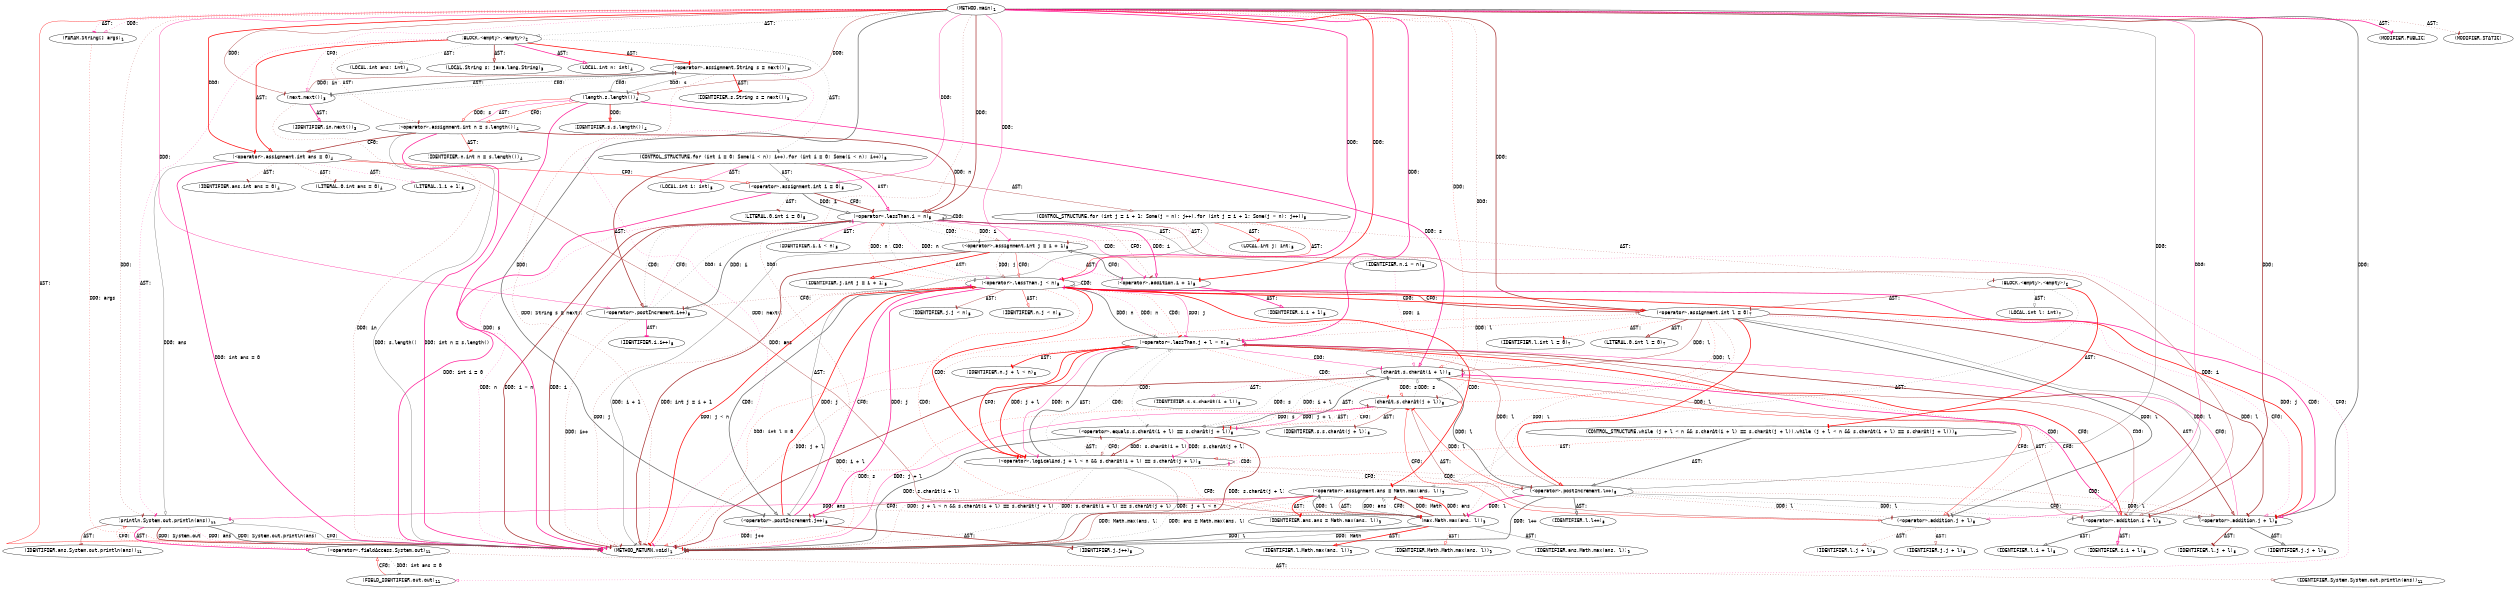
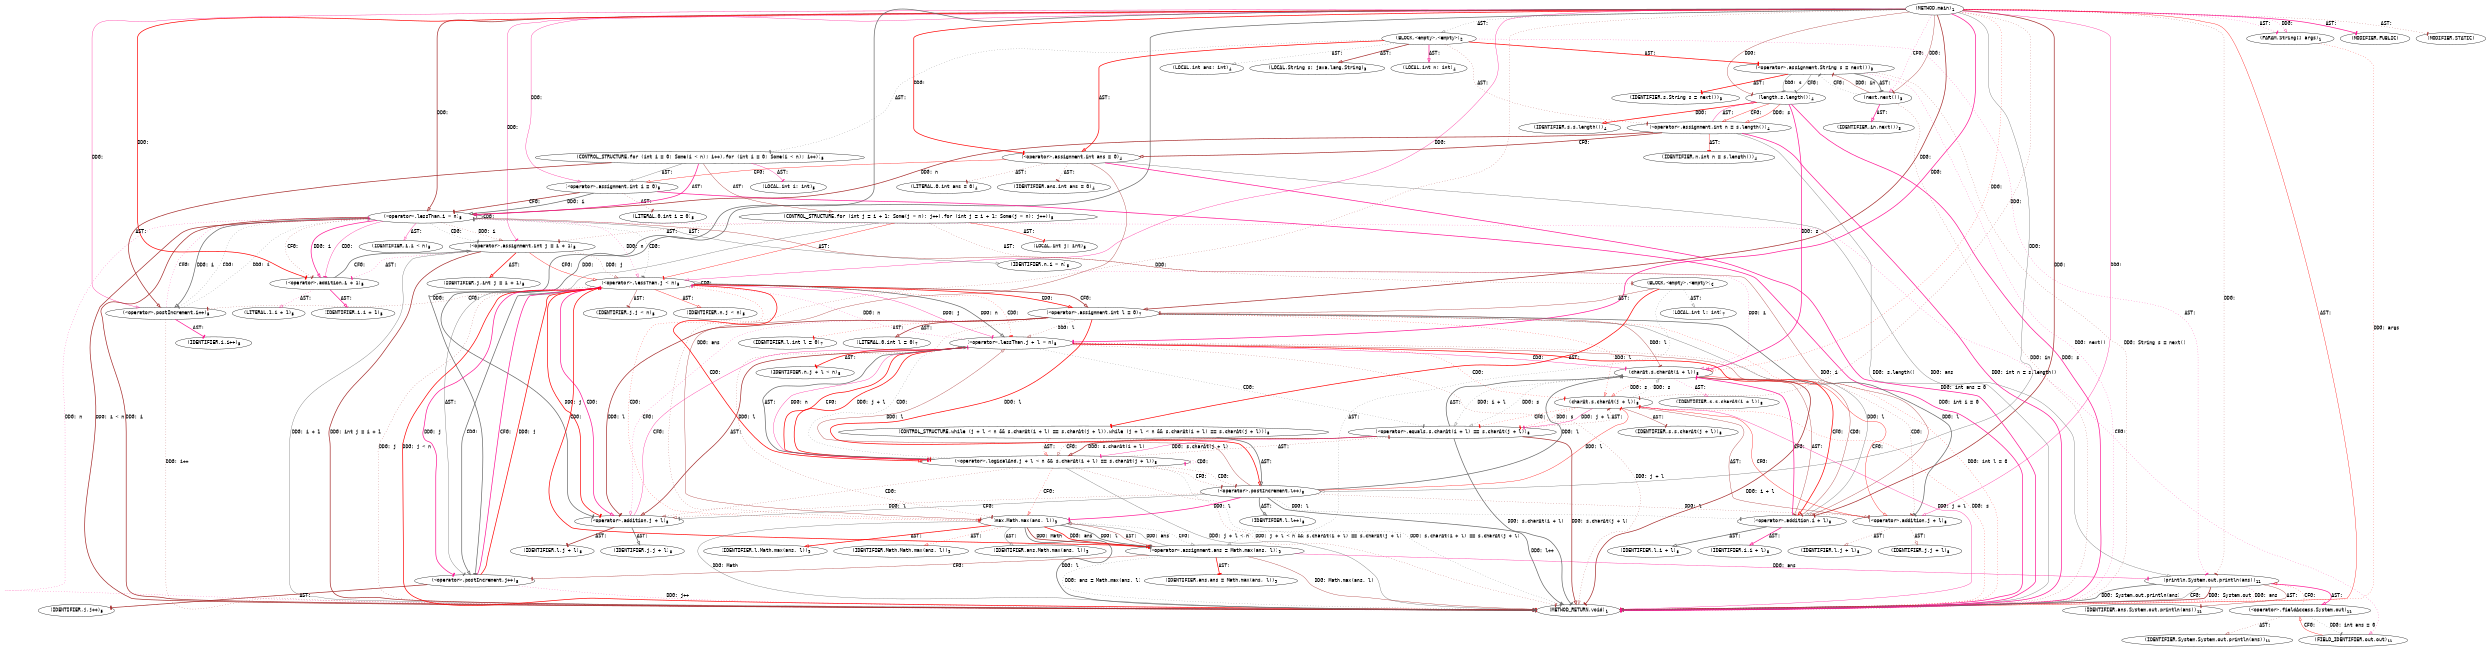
  digraph {
    fontname="DejaVu Sans Mono"
    node [fontname="DejaVu Sans Mono"]
    edge [arrowhead=tee color=brown fontname="DejaVu Sans Mono" style=dotted]
    n1 [label=<(METHOD,main)<SUB>1</SUB>>]
    n2 [label=<(PARAM,String[] args)<SUB>1</SUB>>]
    n3 [label=<(BLOCK,&lt;empty&gt;,&lt;empty&gt;)<SUB>2</SUB>>]
    n4 [label=<(next,next())<SUB>3</SUB>>]
    n5 [label=<(length,s.length())<SUB>4</SUB>>]
    n6 [label=<(&lt;operator&gt;.assignment,int ans = 0)<SUB>4</SUB>>]
    n7 [label=<(&lt;operator&gt;.assignment,int i = 0)<SUB>5</SUB>>]
    n8 [label=<(&lt;operator&gt;.lessThan,i &lt; n)<SUB>5</SUB>>]
    n9 [label=<(&lt;operator&gt;.postIncrement,i++)<SUB>5</SUB>>]
    n10 [label=<(&lt;operator&gt;.assignment,int j = i + 1)<SUB>5</SUB>>]
    n11 [label=<(&lt;operator&gt;.addition,i + 1)<SUB>5</SUB>>]
    n12 [label=<(&lt;operator&gt;.lessThan,j &lt; n)<SUB>5</SUB>>]
    n13 [label=<(&lt;operator&gt;.postIncrement,j++)<SUB>5</SUB>>]
    n14 [label=<(&lt;operator&gt;.assignment,int l = 0)<SUB>7</SUB>>]
    n15 [label=<(&lt;operator&gt;.lessThan,j + l &lt; n)<SUB>8</SUB>>]
    n16 [label=<(&lt;operator&gt;.addition,j + l)<SUB>8</SUB>>]
    n17 [label=<(charAt,s.charAt(i + l))<SUB>8</SUB>>]
    n18 [label=<(&lt;operator&gt;.addition,i + l)<SUB>8</SUB>>]
    n19 [label=<(charAt,s.charAt(j + l))<SUB>8</SUB>>]
    n20 [label=<(&lt;operator&gt;.addition,j + l)<SUB>8</SUB>>]
    n21 [label=<(&lt;operator&gt;.postIncrement,l++)<SUB>8</SUB>>]
    n22 [label=<(max,Math.max(ans, l))<SUB>9</SUB>>]
    n23 [label=<(println,System.out.println(ans))<SUB>11</SUB>>]
    n24 [label=<(MODIFIER,PUBLIC)>]
    n25 [label=<(MODIFIER,STATIC)>]
    n26 [label=<(METHOD_RETURN,void)<SUB>1</SUB>>]
    n27 [label=<(LOCAL,String s: java.lang.String)<SUB>3</SUB>>]
    n28 [label=<(&lt;operator&gt;.assignment,String s = next())<SUB>3</SUB>>]
    n29 [label=<(LOCAL,int n: int)<SUB>4</SUB>>]
    n30 [label=<(LOCAL,int ans: int)<SUB>4</SUB>>]
    n31 [label=<(&lt;operator&gt;.assignment,int n = s.length())<SUB>4</SUB>>]
    n32 [label=<(CONTROL_STRUCTURE,for (int i = 0; Some(i &lt; n); i++),for (int i = 0; Some(i &lt; n); i++))<SUB>5</SUB>>]
    n33 [label=<(IDENTIFIER,in,next())<SUB>3</SUB>>]
    n34 [label=<(IDENTIFIER,s,s.length())<SUB>4</SUB>>]
    n35 [label=<(IDENTIFIER,ans,int ans = 0)<SUB>4</SUB>>]
    n36 [label=<(LITERAL,0,int ans = 0)<SUB>4</SUB>>]
    n37 [label=<(LITERAL,0,int i = 0)<SUB>5</SUB>>]
    n38 [label=<(IDENTIFIER,i,i &lt; n)<SUB>5</SUB>>]
    n39 [label=<(IDENTIFIER,n,i &lt; n)<SUB>5</SUB>>]
    n40 [label=<(FIELD_IDENTIFIER,out,out)<SUB>11</SUB>>]
    n41 [label=<(IDENTIFIER,i,i++)<SUB>5</SUB>>]
    n42 [label=<(IDENTIFIER,j,int j = i + 1)<SUB>5</SUB>>]
    n43 [label=<(IDENTIFIER,i,i + 1)<SUB>5</SUB>>]
    n44 [label=<(LITERAL,1,i + 1)<SUB>5</SUB>>]
    n45 [label=<(IDENTIFIER,j,j &lt; n)<SUB>5</SUB>>]
    n46 [label=<(IDENTIFIER,n,j &lt; n)<SUB>5</SUB>>]
    n47 [label=<(&lt;operator&gt;.logicalAnd,j + l &lt; n &amp;&amp; s.charAt(i + l) == s.charAt(j + l))<SUB>8</SUB>>]
    n48 [label=<(&lt;operator&gt;.assignment,ans = Math.max(ans, l))<SUB>9</SUB>>]
    n49 [label=<(IDENTIFIER,j,j++)<SUB>5</SUB>>]
    n50 [label=<(IDENTIFIER,l,int l = 0)<SUB>7</SUB>>]
    n51 [label=<(LITERAL,0,int l = 0)<SUB>7</SUB>>]
    n52 [label=<(&lt;operator&gt;.equals,s.charAt(i + l) == s.charAt(j + l))<SUB>8</SUB>>]
    n53 [label=<(IDENTIFIER,n,j + l &lt; n)<SUB>8</SUB>>]
    n54 [label=<(IDENTIFIER,j,j + l)<SUB>8</SUB>>]
    n55 [label=<(IDENTIFIER,l,j + l)<SUB>8</SUB>>]
    n56 [label=<(IDENTIFIER,s,s.charAt(i + l))<SUB>8</SUB>>]
    n57 [label=<(IDENTIFIER,i,i + l)<SUB>8</SUB>>]
    n58 [label=<(IDENTIFIER,l,i + l)<SUB>8</SUB>>]
    n59 [label=<(IDENTIFIER,s,s.charAt(j + l))<SUB>8</SUB>>]
    n60 [label=<(IDENTIFIER,j,j + l)<SUB>8</SUB>>]
    n61 [label=<(IDENTIFIER,l,j + l)<SUB>8</SUB>>]
    n62 [label=<(IDENTIFIER,l,l++)<SUB>8</SUB>>]
    n63 [label=<(IDENTIFIER,Math,Math.max(ans, l))<SUB>9</SUB>>]
    n64 [label=<(IDENTIFIER,ans,Math.max(ans, l))<SUB>9</SUB>>]
    n65 [label=<(IDENTIFIER,l,Math.max(ans, l))<SUB>9</SUB>>]
    n66 [label=<(&lt;operator&gt;.fieldAccess,System.out)<SUB>11</SUB>>]
    n67 [label=<(IDENTIFIER,ans,System.out.println(ans))<SUB>11</SUB>>]
    n68 [label=<(IDENTIFIER,s,String s = next())<SUB>3</SUB>>]
    n69 [label=<(IDENTIFIER,n,int n = s.length())<SUB>4</SUB>>]
    n70 [label=<(LOCAL,int i: int)<SUB>5</SUB>>]
    n71 [label=<(CONTROL_STRUCTURE,for (int j = i + 1; Some(j &lt; n); j++),for (int j = i + 1; Some(j &lt; n); j++))<SUB>5</SUB>>]
    n72 [label=<(LOCAL,int j: int)<SUB>5</SUB>>]
    n73 [label=<(BLOCK,&lt;empty&gt;,&lt;empty&gt;)<SUB>6</SUB>>]
    n74 [label=<(LOCAL,int l: int)<SUB>7</SUB>>]
    n75 [label=<(CONTROL_STRUCTURE,while (j + l &lt; n &amp;&amp; s.charAt(i + l) == s.charAt(j + l)),while (j + l &lt; n &amp;&amp; s.charAt(i + l) == s.charAt(j + l)))<SUB>8</SUB>>]
    n76 [label=<(IDENTIFIER,ans,ans = Math.max(ans, l))<SUB>9</SUB>>]
    n77 [label=<(IDENTIFIER,System,System.out.println(ans))<SUB>11</SUB>>]
    n1 -> n2 [color=deeppink label="AST: "]
    n1 -> n2 [arrowhead=onormal color=deeppink label="DDG: "]
    n1 -> n3 [arrowhead=onormal color=gray40 label="AST: "]
    n1 -> n4 [arrowhead=onormal color=deeppink label="CFG: "]
    n1 -> n4 [label="DDG: " style=solid]
    n1 -> n5 [label="DDG: " style=solid]
    n1 -> n6 [color=red label="DDG: " style=bold]
    n1 -> n7 [arrowhead=onormal color=deeppink label="DDG: " style=solid]
    n1 -> n8 [arrowhead=onormal label="DDG: " style=bold]
    n1 -> n9 [arrowhead=onormal color=deeppink label="DDG: " style=solid]
    n1 -> n10 [color=deeppink label="DDG: " style=solid]
    n1 -> n11 [color=red label="DDG: " style=bold]
-   n1 -> n12 [arrowhead=onormal color=deeppink label="DDG: " style=bold]
+   n1 -> n12 [arrowhead=onormal color=deeppink label="DDG: " style=solid]
    n1 -> n13 [color=gray40 label="DDG: " style=bold]
    n1 -> n14 [arrowhead=onormal label="DDG: " style=bold]
    n1 -> n15 [color=deeppink label="DDG: " style=bold]
    n1 -> n16 [color=gray40 label="DDG: " style=bold]
    n1 -> n17 [arrowhead=onormal color=red label="DDG: "]
    n1 -> n18 [label="DDG: " style=bold]
    n1 -> n19 [label="DDG: "]
    n1 -> n20 [arrowhead=onormal color=deeppink label="DDG: " style=solid]
    n1 -> n21 [arrowhead=onormal color=gray40 label="DDG: " style=solid]
    n1 -> n22 [arrowhead=onormal label="DDG: "]
    n1 -> n23 [label="DDG: "]
    n1 -> n24 [color=deeppink label="AST: " style=bold]
    n1 -> n25 [label="AST: "]
    n1 -> n26 [color=red label="AST: " style=solid]
    n2 -> n26 [color=red label="DDG: args"]
    n3 -> n6 [arrowhead=onormal color=red label="AST: " style=bold]
    n3 -> n23 [color=deeppink label="AST: "]
    n3 -> n27 [arrowhead=onormal label="AST: " style=bold]
    n3 -> n28 [color=red label="AST: " style=bold]
    n3 -> n29 [arrowhead=onormal color=deeppink label="AST: " style=bold]
    n3 -> n30 [arrowhead=onormal color=gray40 label="AST: "]
    n3 -> n31 [label="AST: "]
    n3 -> n32 [color=gray40 label="AST: "]
    n4 -> n26 [arrowhead=onormal label="DDG: in"]
    n4 -> n28 [color=gray40 label="CFG: "]
    n4 -> n28 [label="DDG: in" style=solid]
    n4 -> n33 [arrowhead=onormal color=deeppink label="AST: " style=bold]
    n5 -> n17 [arrowhead=onormal color=deeppink label="DDG: s" style=bold]
    n5 -> n26 [color=deeppink label="DDG: s" style=bold]
    n5 -> n31 [arrowhead=onormal color=red label="CFG: " style=solid]
    n5 -> n31 [arrowhead=onormal color=red label="DDG: s" style=solid]
    n5 -> n34 [arrowhead=onormal color=red label="DDG: " style=bold]
    n6 -> n7 [arrowhead=onormal color=red label="CFG: " style=solid]
    n6 -> n22 [label="DDG: ans" style=solid]
    n6 -> n23 [arrowhead=onormal color=gray40 label="DDG: ans" style=solid]
    n6 -> n26 [color=deeppink label="DDG: int ans = 0" style=bold]
    n6 -> n35 [label="AST: "]
    n6 -> n36 [label="AST: "]
    n7 -> n8 [label="CFG: " style=bold]
    n7 -> n8 [arrowhead=onormal color=gray40 label="DDG: i" style=bold]
    n7 -> n26 [color=deeppink label="DDG: int i = 0" style=bold]
    n7 -> n37 [label="AST: "]
    n8 -> n8 [color=gray40 label="CDG: " style=bold]
    n8 -> n9 [arrowhead=onormal color=gray40 label="DDG: i" style=bold]
    n8 -> n9 [color=gray40 label="CDG: "]
    n8 -> n10 [arrowhead=onormal label="DDG: i"]
    n8 -> n10 [color=gray40 label="CDG: "]
    n8 -> n11 [label="CFG: "]
    n8 -> n11 [arrowhead=onormal color=deeppink label="DDG: i" style=bold]
    n8 -> n11 [color=deeppink label="CDG: " style=solid]
    n8 -> n12 [arrowhead=onormal color=deeppink label="DDG: n"]
    n8 -> n12 [color=gray40 label="CDG: "]
    n8 -> n18 [arrowhead=onormal label="DDG: i" style=solid]
    n8 -> n26 [label="DDG: i" style=bold]
    n8 -> n26 [color=deeppink label="DDG: n"]
    n8 -> n26 [arrowhead=onormal label="DDG: i &lt; n" style=bold]
    n8 -> n38 [arrowhead=onormal color=deeppink label="AST: " style=solid]
    n8 -> n39 [arrowhead=onormal color=gray40 label="AST: " style=solid]
    n8 -> n40 [arrowhead=onormal color=deeppink label="CFG: "]
    n9 -> n8 [color=deeppink label="CFG: "]
    n9 -> n8 [arrowhead=onormal color=gray40 label="DDG: i"]
    n9 -> n26 [arrowhead=onormal label="DDG: i++"]
    n9 -> n41 [color=deeppink label="AST: " style=bold]
    n10 -> n11 [color=deeppink label="AST: "]
    n10 -> n12 [arrowhead=onormal color=red label="CFG: " style=solid]
    n10 -> n12 [arrowhead=onormal label="DDG: j"]
    n10 -> n26 [color=gray40 label="DDG: i + 1" style=solid]
    n10 -> n26 [arrowhead=onormal label="DDG: int j = i + 1" style=bold]
    n10 -> n42 [arrowhead=onormal color=red label="AST: " style=bold]
    n11 -> n10 [arrowhead=onormal color=gray40 label="CFG: " style=bold]
    n11 -> n43 [arrowhead=onormal color=deeppink label="AST: " style=bold]
-   n6 -> n44 [arrowhead=onormal color=deeppink label="AST: "]
-   n12 -> n8 [arrowhead=onormal color=red label="DDG: n"]
+   n11 -> n44 [arrowhead=onormal color=deeppink label="AST: "]
    n12 -> n9 [label="CFG: "]
    n12 -> n12 [arrowhead=onormal color=gray40 label="CDG: " style=solid]
    n12 -> n13 [color=deeppink label="DDG: j" style=bold]
    n12 -> n13 [arrowhead=onormal color=gray40 label="CDG: " style=bold]
    n12 -> n14 [arrowhead=onormal label="CFG: " style=bold]
    n12 -> n14 [arrowhead=onormal color=red label="CDG: " style=bold]
    n12 -> n15 [color=deeppink label="DDG: j" style=solid]
    n12 -> n15 [arrowhead=onormal color=gray40 label="DDG: n" style=bold]
    n12 -> n15 [color=red label="CDG: "]
    n12 -> n16 [color=red label="DDG: j" style=bold]
    n12 -> n16 [arrowhead=onormal color=deeppink label="CDG: " style=bold]
    n12 -> n22 [color=red label="CDG: "]
    n12 -> n26 [label="DDG: j"]
    n12 -> n26 [color=red label="DDG: j &lt; n" style=bold]
    n12 -> n45 [label="AST: " style=solid]
    n12 -> n46 [arrowhead=onormal color=red label="AST: " style=solid]
    n12 -> n47 [arrowhead=onormal color=red label="CDG: " style=bold]
    n12 -> n48 [color=red label="CDG: " style=bold]
    n13 -> n12 [color=deeppink label="CFG: " style=bold]
    n13 -> n12 [arrowhead=onormal color=red label="DDG: j" style=bold]
    n13 -> n26 [arrowhead=onormal color=deeppink label="DDG: j++"]
    n13 -> n49 [label="AST: " style=bold]
    n14 -> n15 [arrowhead=onormal label="DDG: l"]
    n14 -> n16 [arrowhead=onormal color=deeppink label="CFG: "]
    n14 -> n16 [label="DDG: l" style=bold]
    n14 -> n17 [label="DDG: l" style=solid]
    n14 -> n18 [arrowhead=onormal color=gray40 label="DDG: l" style=solid]
    n14 -> n19 [arrowhead=onormal color=red label="DDG: l"]
    n14 -> n20 [color=gray40 label="DDG: l" style=bold]
    n14 -> n21 [arrowhead=onormal color=red label="DDG: l" style=bold]
    n14 -> n22 [label="DDG: l"]
    n14 -> n26 [arrowhead=onormal color=red label="DDG: int l = 0"]
    n14 -> n50 [color=red label="AST: "]
    n14 -> n51 [arrowhead=onormal label="AST: " style=bold]
    n15 -> n12 [color=deeppink label="DDG: n"]
    n15 -> n16 [arrowhead=onormal label="AST: " style=bold]
    n15 -> n17 [color=deeppink label="CDG: " style=solid]
    n15 -> n18 [arrowhead=onormal color=red label="CFG: " style=bold]
    n15 -> n18 [label="CDG: " style=solid]
    n15 -> n19 [color=red label="CDG: "]
    n15 -> n20 [label="CDG: "]
    n15 -> n26 [arrowhead=onormal label="DDG: j + l"]
    n15 -> n47 [color=red label="CFG: " style=bold]
    n15 -> n47 [color=red label="DDG: j + l" style=bold]
    n15 -> n47 [color=deeppink label="DDG: n" style=solid]
    n15 -> n52 [color=gray40 label="CDG: "]
    n15 -> n53 [color=red label="AST: " style=bold]
    n16 -> n15 [color=deeppink label="CFG: " style=solid]
    n16 -> n54 [arrowhead=onormal color=gray40 label="AST: " style=bold]
    n16 -> n55 [label="AST: " style=bold]
    n17 -> n18 [label="AST: " style=solid]
    n17 -> n19 [arrowhead=onormal color=red label="DDG: s"]
    n17 -> n20 [arrowhead=onormal color=red label="CFG: " style=solid]
    n17 -> n26 [label="DDG: i + l" style=bold]
    n17 -> n52 [arrowhead=onormal color=gray40 label="DDG: s"]
    n17 -> n52 [arrowhead=onormal color=gray40 label="DDG: i + l"]
    n17 -> n56 [arrowhead=onormal color=deeppink label="AST: "]
    n18 -> n17 [color=deeppink label="CFG: " style=bold]
    n18 -> n57 [arrowhead=onormal color=deeppink label="AST: " style=bold]
    n18 -> n58 [arrowhead=onormal color=gray40 label="AST: " style=bold]
    n19 -> n17 [arrowhead=onormal color=gray40 label="DDG: s"]
    n19 -> n20 [arrowhead=onormal label="AST: " style=solid]
    n19 -> n26 [color=red label="DDG: s"]
    n19 -> n26 [arrowhead=onormal color=deeppink label="DDG: j + l" style=solid]
    n19 -> n52 [color=red label="CFG: "]
    n19 -> n52 [color=red label="DDG: s"]
    n19 -> n52 [color=deeppink label="DDG: j + l" style=solid]
    n19 -> n59 [label="AST: " style=solid]
    n20 -> n19 [color=red label="CFG: " style=solid]
    n20 -> n60 [arrowhead=onormal label="AST: "]
    n20 -> n61 [arrowhead=onormal label="AST: "]
    n21 -> n15 [arrowhead=onormal label="DDG: l" style=solid]
    n21 -> n16 [color=gray40 label="CFG: " style=solid]
    n21 -> n16 [arrowhead=onormal label="DDG: l"]
    n21 -> n17 [arrowhead=onormal color=gray40 label="DDG: l" style=bold]
    n21 -> n18 [color=gray40 label="DDG: l"]
    n21 -> n19 [color=red label="DDG: l" style=solid]
    n21 -> n20 [label="DDG: l"]
    n21 -> n22 [color=deeppink label="DDG: l" style=bold]
    n21 -> n26 [arrowhead=onormal color=gray40 label="DDG: l++" style=bold]
    n21 -> n62 [arrowhead=onormal color=gray40 label="AST: " style=bold]
    n22 -> n26 [arrowhead=onormal color=gray40 label="DDG: l" style=bold]
    n22 -> n26 [color=gray40 label="DDG: Math" style=solid]
    n22 -> n48 [arrowhead=onormal color=gray40 label="CFG: "]
    n22 -> n48 [label="DDG: Math" style=bold]
    n22 -> n48 [arrowhead=onormal color=red label="DDG: ans" style=bold]
    n22 -> n48 [color=gray40 label="DDG: l" style=bold]
    n22 -> n63 [arrowhead=onormal color=red label="AST: "]
    n22 -> n64 [arrowhead=onormal color=gray40 label="AST: " style=solid]
    n22 -> n65 [arrowhead=onormal color=red label="AST: " style=bold]
    n23 -> n26 [arrowhead=onormal color=gray40 label="CFG: " style=solid]
    n23 -> n26 [arrowhead=onormal label="DDG: System.out" style=bold]
    n23 -> n26 [color=deeppink label="DDG: ans"]
    n23 -> n26 [arrowhead=onormal color=gray40 label="DDG: System.out.println(ans)" style=bold]
    n23 -> n66 [arrowhead=onormal color=deeppink label="AST: " style=bold]
    n23 -> n67 [label="AST: " style=solid]
    n28 -> n4 [color=gray40 label="AST: " style=bold]
    n28 -> n5 [color=gray40 label="CFG: " style=solid]
    n28 -> n5 [color=gray40 label="DDG: s" style=solid]
    n28 -> n26 [color=deeppink label="DDG: next()"]
    n28 -> n26 [label="DDG: String s = next()"]
    n28 -> n68 [color=red label="AST: " style=bold]
    n31 -> n5 [arrowhead=onormal color=deeppink label="AST: " style=solid]
    n31 -> n6 [arrowhead=onormal label="CFG: " style=bold]
    n31 -> n8 [arrowhead=onormal label="DDG: n" style=bold]
    n31 -> n26 [arrowhead=onormal color=gray40 label="DDG: s.length()" style=solid]
    n31 -> n26 [color=deeppink label="DDG: int n = s.length()" style=bold]
    n31 -> n69 [color=red label="AST: " style=solid]
    n32 -> n7 [arrowhead=onormal color=gray40 label="AST: " style=solid]
    n32 -> n8 [arrowhead=onormal color=deeppink label="AST: " style=bold]
    n32 -> n9 [arrowhead=onormal label="AST: " style=bold]
    n32 -> n70 [color=deeppink label="AST: " style=solid]
    n32 -> n71 [arrowhead=onormal label="AST: " style=solid]
    n39 -> n17 [arrowhead=onormal color=deeppink label="DDG: i"]
    n40 -> n66 [arrowhead=onormal color=red label="CFG: " style=solid]
    n47 -> n15 [arrowhead=onormal color=gray40 label="AST: " style=bold]
    n47 -> n15 [arrowhead=onormal color=gray40 label="CDG: "]
    n47 -> n16 [arrowhead=onormal label="CDG: "]
    n47 -> n21 [label="CFG: "]
    n47 -> n21 [label="CDG: "]
    n47 -> n22 [arrowhead=onormal color=red label="CFG: "]
    n47 -> n26 [arrowhead=onormal color=gray40 label="DDG: j + l &lt; n" style=solid]
    n47 -> n26 [color=gray40 label="DDG: s.charAt(i + l) == s.charAt(j + l)"]
    n47 -> n26 [label="DDG: j + l &lt; n &amp;&amp; s.charAt(i + l) == s.charAt(j + l)"]
    n47 -> n47 [color=deeppink label="CDG: "]
    n47 -> n52 [label="AST: "]
    n48 -> n13 [label="CFG: " style=solid]
    n48 -> n22 [arrowhead=onormal label="AST: " style=solid]
    n48 -> n22 [arrowhead=onormal color=gray40 label="DDG: ans" style=solid]
    n48 -> n23 [color=deeppink label="DDG: ans" style=solid]
    n48 -> n26 [arrowhead=onormal label="DDG: Math.max(ans, l)" style=solid]
    n48 -> n26 [arrowhead=onormal color=gray40 label="DDG: ans = Math.max(ans, l)"]
    n48 -> n76 [color=red label="AST: " style=bold]
    n52 -> n17 [color=gray40 label="AST: " style=bold]
    n52 -> n19 [label="AST: "]
    n52 -> n26 [color=gray40 label="DDG: s.charAt(i + l)" style=bold]
    n52 -> n26 [arrowhead=onormal label="DDG: s.charAt(j + l)" style=bold]
    n52 -> n47 [arrowhead=onormal label="CFG: "]
    n52 -> n47 [arrowhead=onormal label="DDG: s.charAt(i + l)" style=bold]
    n52 -> n47 [color=deeppink label="DDG: s.charAt(j + l)" style=solid]
    n66 -> n23 [arrowhead=onormal color=red label="CFG: "]
    n66 -> n40 [color=gray40 label="DDG: int ans = 0"]
    n66 -> n77 [arrowhead=onormal label="AST: "]
    n71 -> n10 [label="AST: "]
    n71 -> n12 [color=red label="AST: " style=solid]
    n71 -> n13 [color=gray40 label="AST: " style=solid]
    n71 -> n72 [color=red label="AST: " style=solid]
    n71 -> n73 [label="AST: "]
    n73 -> n14 [label="AST: " style=solid]
    n73 -> n48 [arrowhead=onormal color=gray40 label="AST: "]
    n73 -> n74 [arrowhead=onormal color=gray40 label="AST: "]
    n73 -> n75 [color=red label="AST: " style=bold]
    n75 -> n21 [arrowhead=onormal color=gray40 label="AST: " style=bold]
    n75 -> n47 [arrowhead=onormal color=red label="AST: "]
  }
